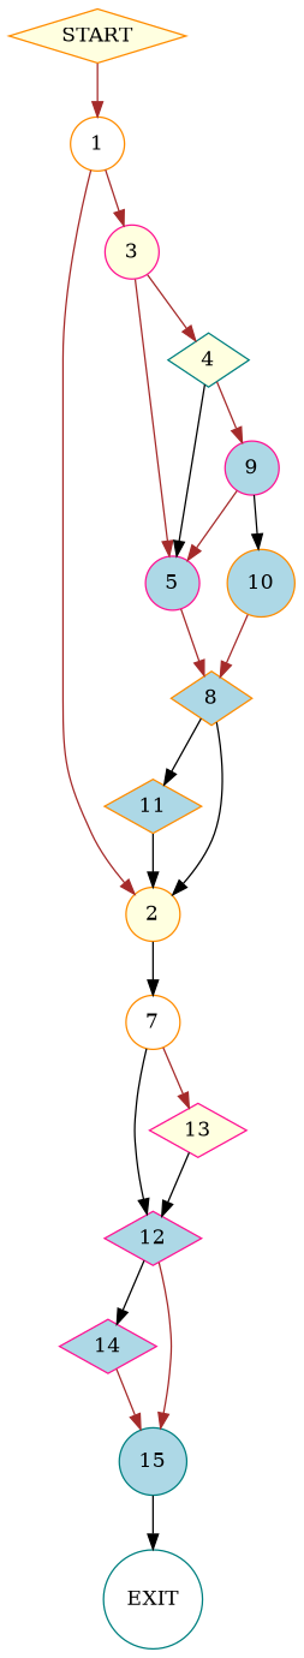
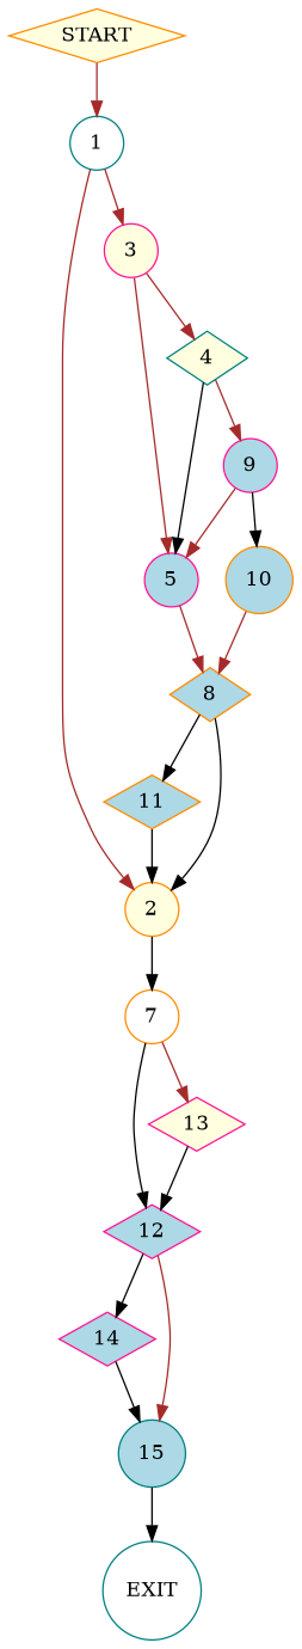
  digraph {
    node [color=darkorange fillcolor=lightblue shape=circle style=filled]
    edge [color=brown]
    n1 [fillcolor=lightyellow label=START shape=diamond]
-   1 [fillcolor=white]
+   1 [color=teal fillcolor=white]
    2 [fillcolor=lightyellow]
    3 [color=deeppink fillcolor=lightyellow]
    n5 [color=teal fillcolor=white label=EXIT]
    7 [fillcolor=white]
    4 [color=teal fillcolor=lightyellow shape=diamond]
    5 [color=deeppink]
    12 [color=deeppink shape=diamond]
    13 [color=deeppink fillcolor=lightyellow shape=diamond]
    9 [color=deeppink]
    8 [shape=diamond]
    10
    11 [shape=diamond]
    14 [color=deeppink shape=diamond]
    15 [color=teal]
    n1 -> 1
    1 -> 2
    1 -> 3
    2 -> 7 [color=black]
    3 -> 4
    3 -> 5
    7 -> 12 [color=black]
    7 -> 13
    4 -> 5 [color=black]
    4 -> 9
    5 -> 8
    12 -> 14 [color=black]
    12 -> 15
    13 -> 12 [color=black]
    9 -> 5
    9 -> 10 [color=black]
    8 -> 2 [color=black]
    8 -> 11 [color=black]
    10 -> 8
    11 -> 2 [color=black]
-   14 -> 15
+   14 -> 15 [color=black]
    15 -> n5 [color=black]
  }
